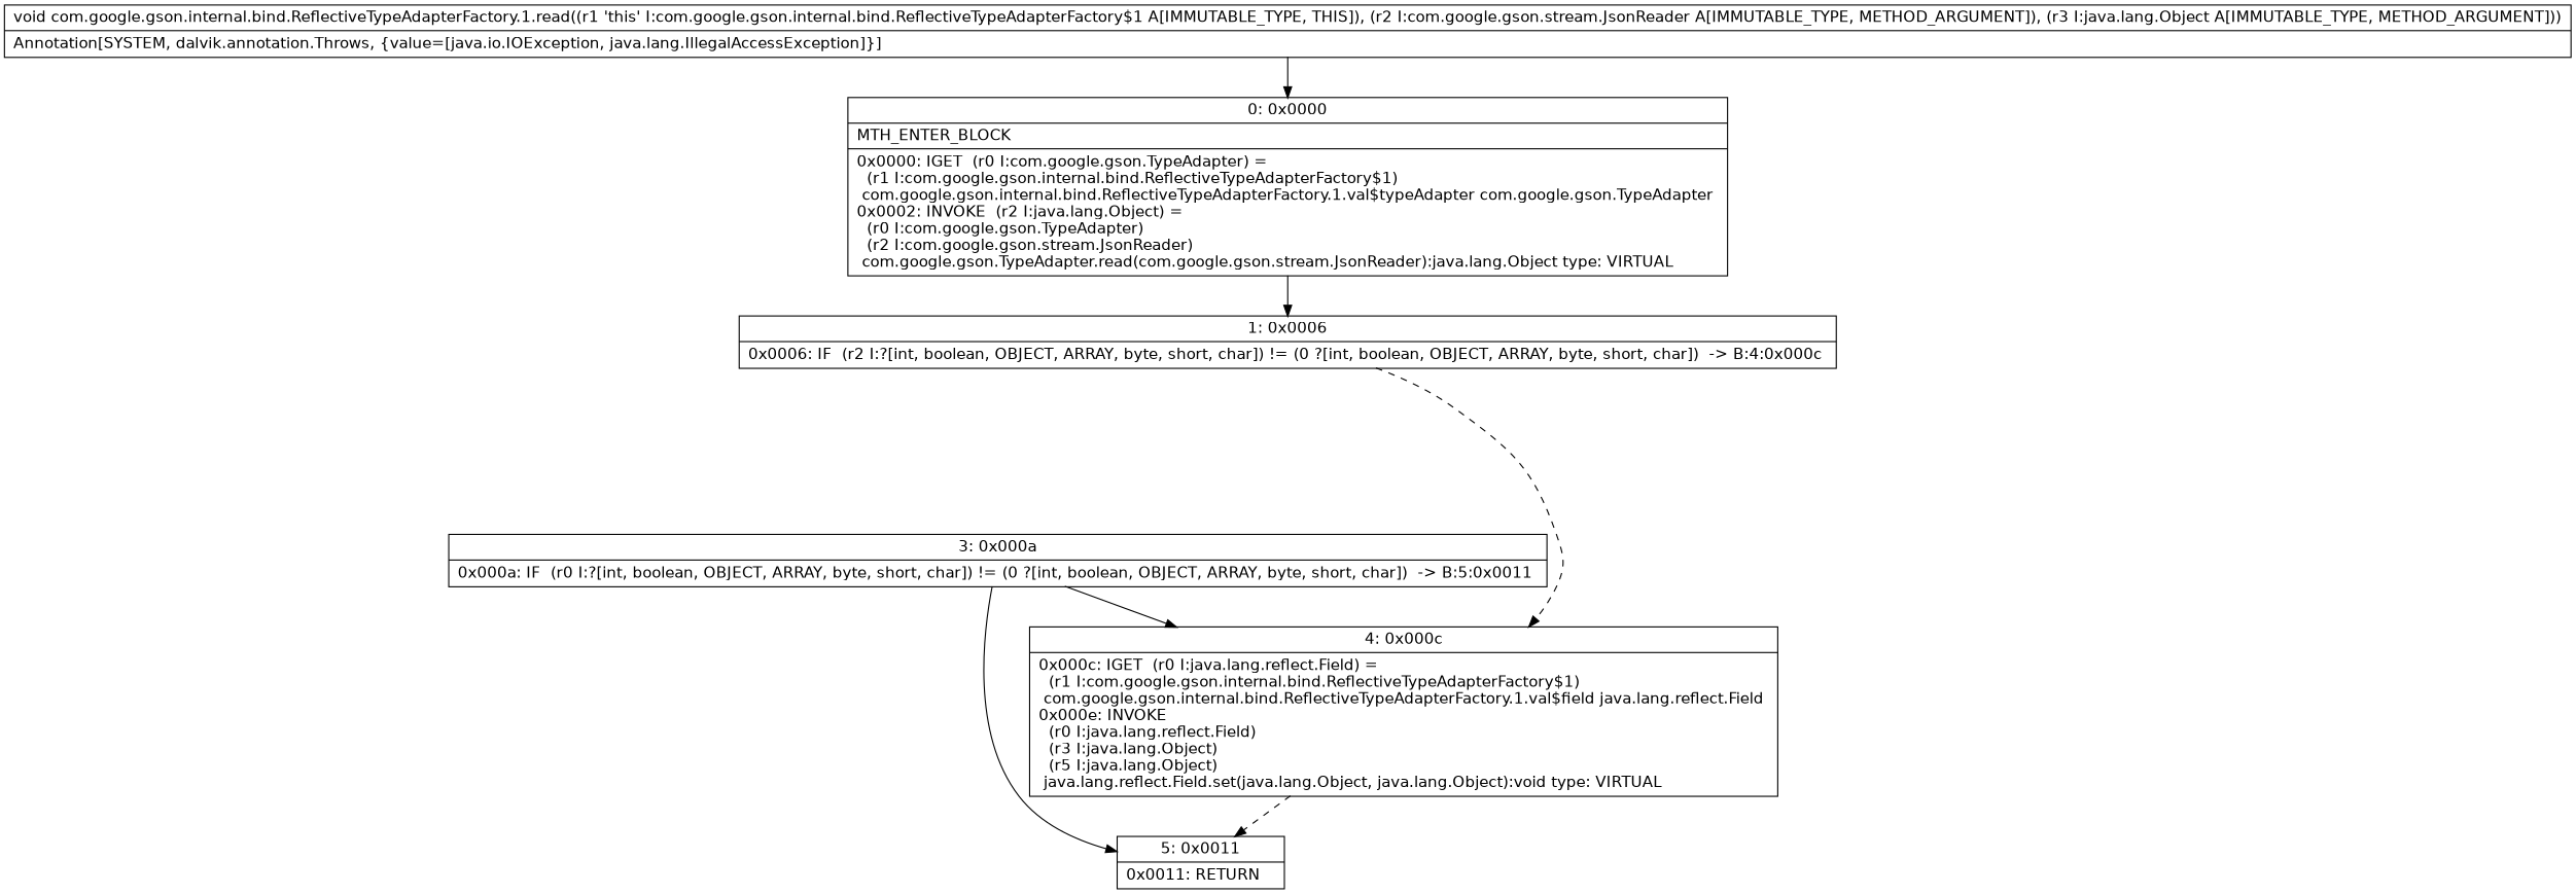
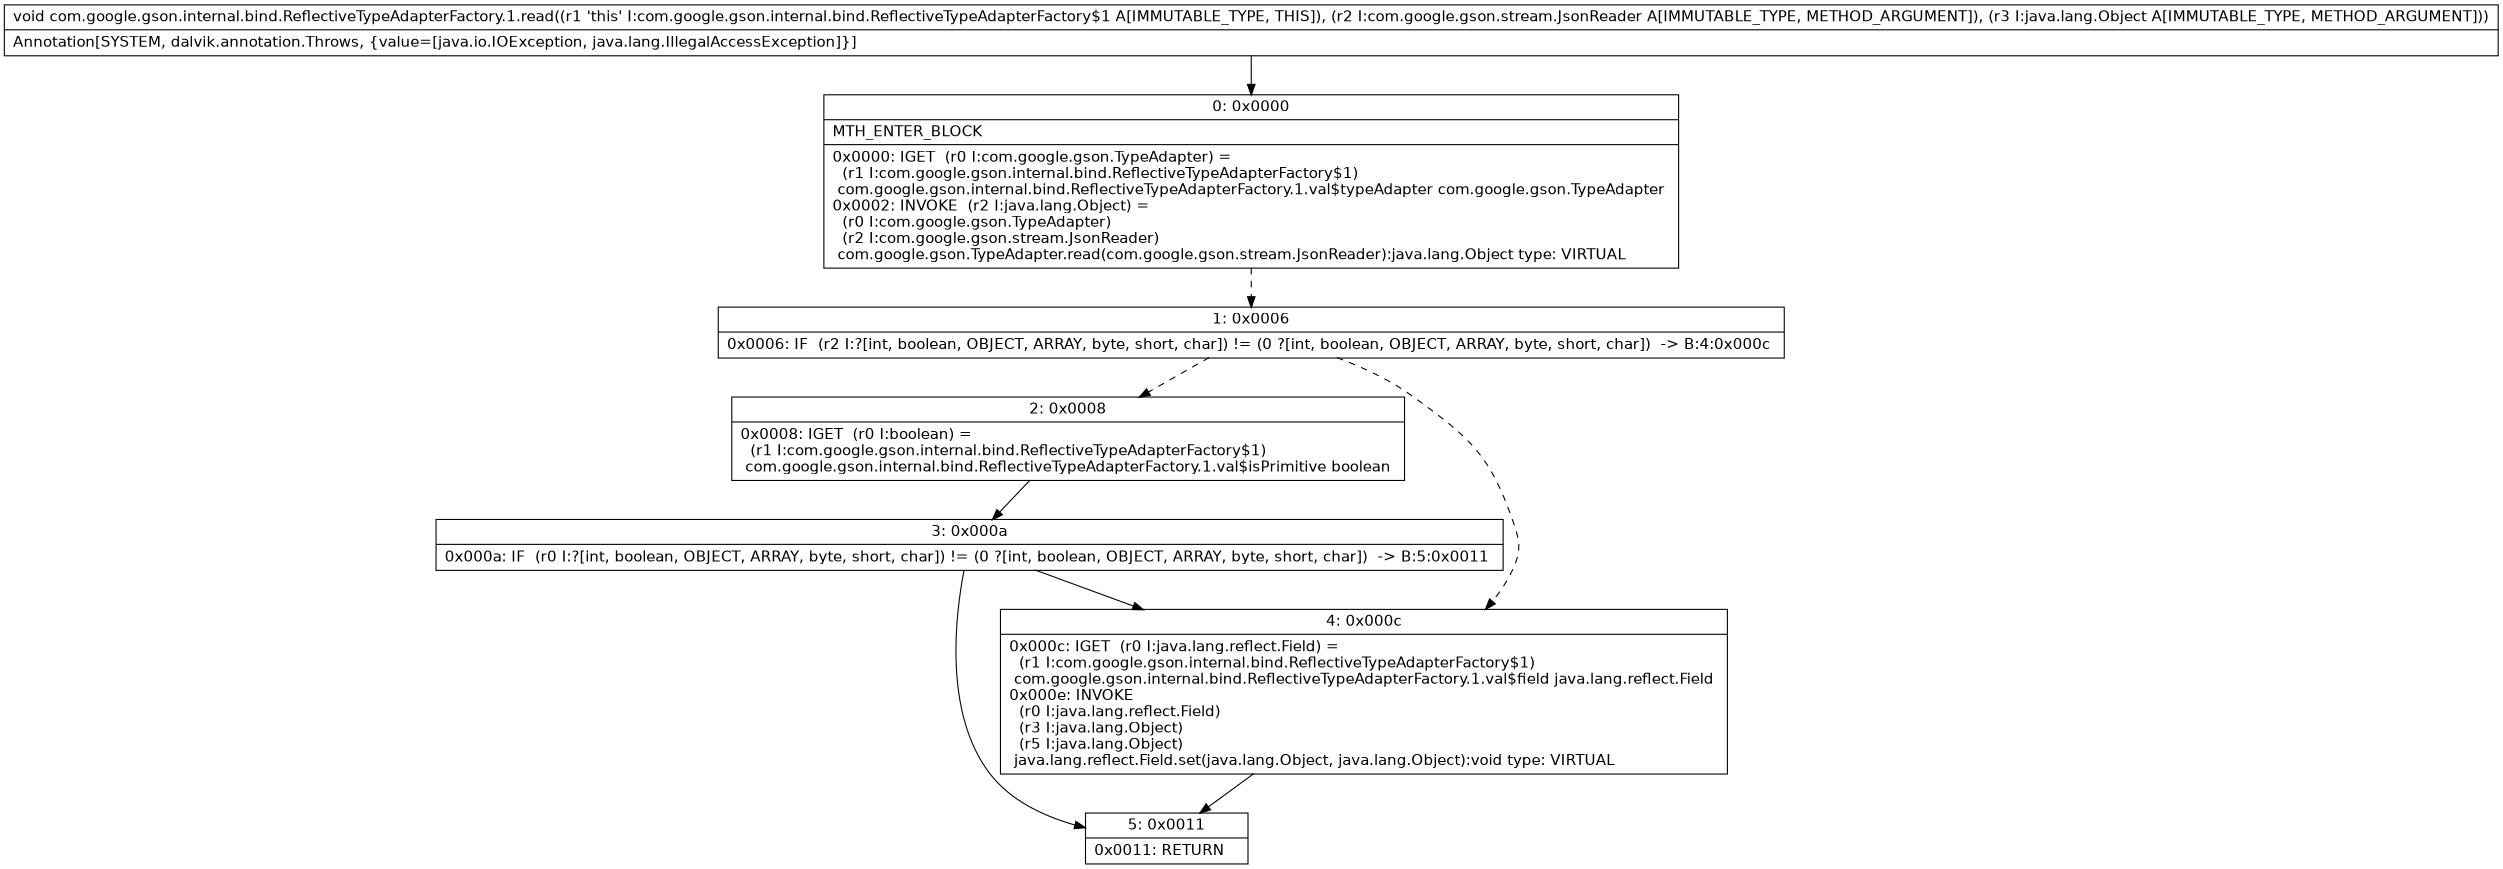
  digraph {
    fontname="DejaVu Sans"
    node [fontname="DejaVu Sans" shape=record]
    edge [fontname="DejaVu Sans"]
    n1 [label="{0\:\ 0x0000|MTH_ENTER_BLOCK\l|0x0000: IGET  (r0 I:com.google.gson.TypeAdapter) = \l  (r1 I:com.google.gson.internal.bind.ReflectiveTypeAdapterFactory$1)\l com.google.gson.internal.bind.ReflectiveTypeAdapterFactory.1.val$typeAdapter com.google.gson.TypeAdapter \l0x0002: INVOKE  (r2 I:java.lang.Object) = \l  (r0 I:com.google.gson.TypeAdapter)\l  (r2 I:com.google.gson.stream.JsonReader)\l com.google.gson.TypeAdapter.read(com.google.gson.stream.JsonReader):java.lang.Object type: VIRTUAL \l}"]
    n2 [label="{1\:\ 0x0006|0x0006: IF  (r2 I:?[int, boolean, OBJECT, ARRAY, byte, short, char]) != (0 ?[int, boolean, OBJECT, ARRAY, byte, short, char])  \-\> B:4:0x000c \l}"]
+   n3 [label="{2\:\ 0x0008|0x0008: IGET  (r0 I:boolean) = \l  (r1 I:com.google.gson.internal.bind.ReflectiveTypeAdapterFactory$1)\l com.google.gson.internal.bind.ReflectiveTypeAdapterFactory.1.val$isPrimitive boolean \l}"]
    n4 [label="{4\:\ 0x000c|0x000c: IGET  (r0 I:java.lang.reflect.Field) = \l  (r1 I:com.google.gson.internal.bind.ReflectiveTypeAdapterFactory$1)\l com.google.gson.internal.bind.ReflectiveTypeAdapterFactory.1.val$field java.lang.reflect.Field \l0x000e: INVOKE  \l  (r0 I:java.lang.reflect.Field)\l  (r3 I:java.lang.Object)\l  (r5 I:java.lang.Object)\l java.lang.reflect.Field.set(java.lang.Object, java.lang.Object):void type: VIRTUAL \l}"]
    n5 [label="{3\:\ 0x000a|0x000a: IF  (r0 I:?[int, boolean, OBJECT, ARRAY, byte, short, char]) != (0 ?[int, boolean, OBJECT, ARRAY, byte, short, char])  \-\> B:5:0x0011 \l}"]
    n6 [label="{5\:\ 0x0011|0x0011: RETURN   \l}"]
    n7 [label="{void com.google.gson.internal.bind.ReflectiveTypeAdapterFactory.1.read((r1 'this' I:com.google.gson.internal.bind.ReflectiveTypeAdapterFactory$1 A[IMMUTABLE_TYPE, THIS]), (r2 I:com.google.gson.stream.JsonReader A[IMMUTABLE_TYPE, METHOD_ARGUMENT]), (r3 I:java.lang.Object A[IMMUTABLE_TYPE, METHOD_ARGUMENT]))  | Annotation[SYSTEM, dalvik.annotation.Throws, \{value=[java.io.IOException, java.lang.IllegalAccessException]\}]\l}"]
-   n1 -> n2
+   n1 -> n2 [style=dashed]
+   n2 -> n3 [style=dashed]
    n2 -> n4 [style=dashed]
-   n4 -> n6 [style=dashed]
+   n3 -> n5
+   n4 -> n6
    n5 -> n4 [style=solid]
    n5 -> n6
    n7 -> n1
  }
